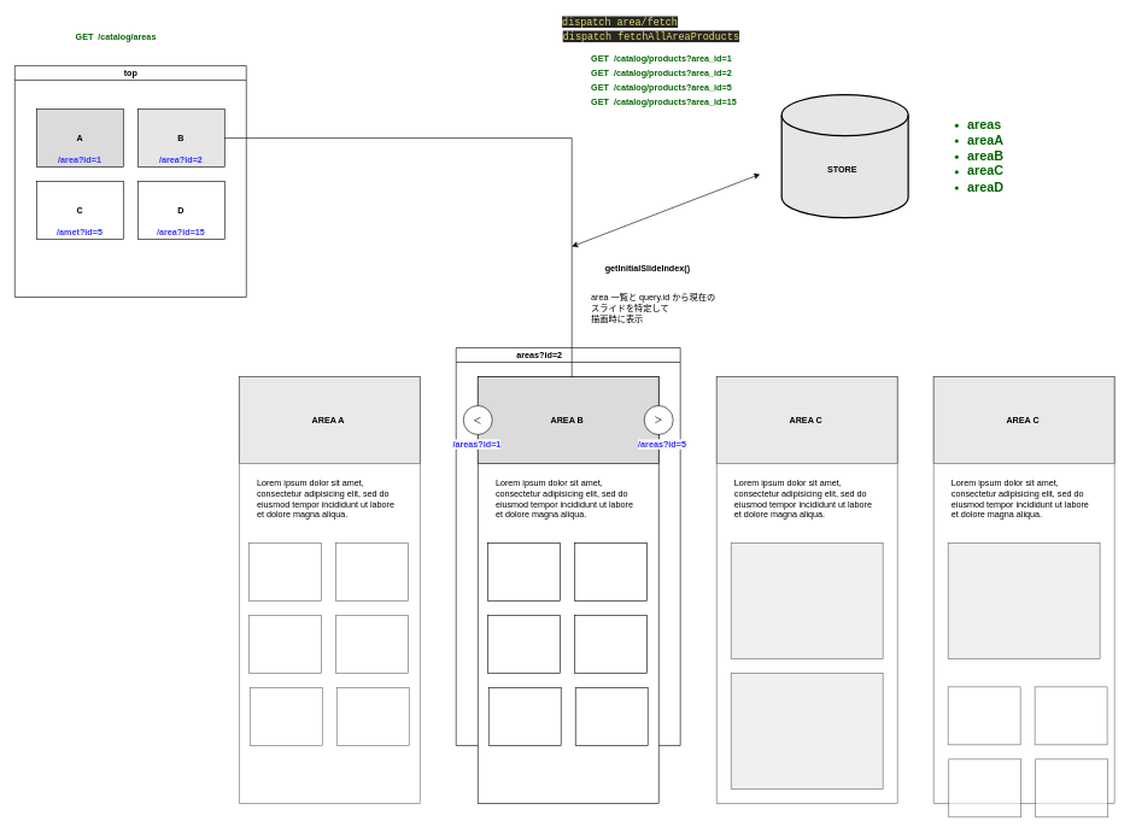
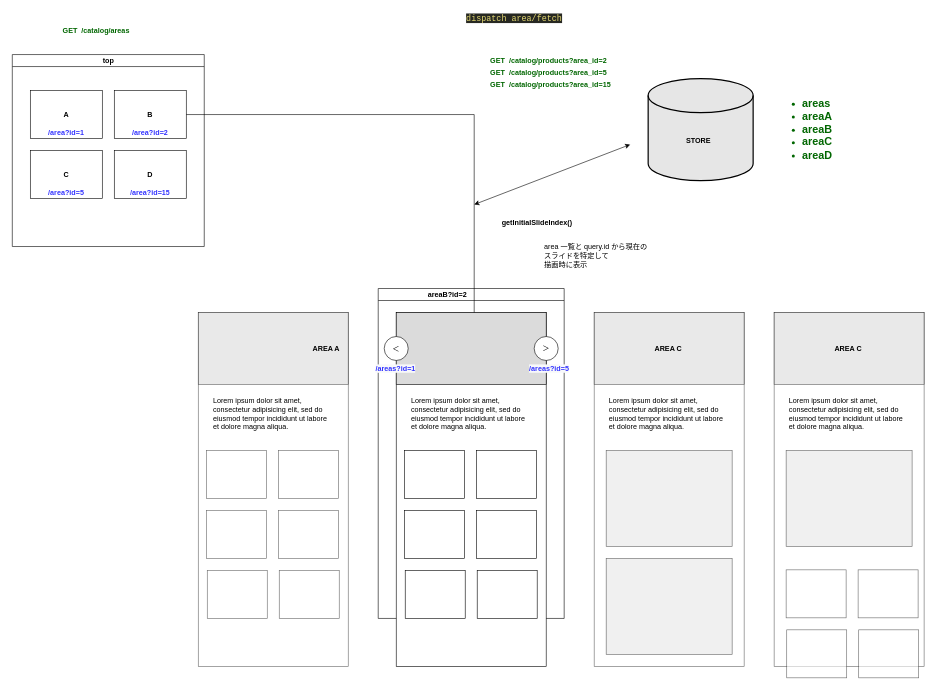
  <mxCell id="0" />
  <mxCell id="1" parent="0" />
  <mxCell id="2" value="top" style="swimlane;html=1;startSize=20;horizontal=1;containerType=tree;" vertex="1" parent="1"><mxGeometry x="20" y="90" width="320" height="320" as="geometry" /></mxCell>
- <mxCell id="3" value="&lt;b&gt;A&lt;/b&gt;" style="whiteSpace=wrap;html=1;treeFolding=1;treeMoving=1;newEdgeStyle={&quot;edgeStyle&quot;:&quot;elbowEdgeStyle&quot;,&quot;startArrow&quot;:&quot;none&quot;,&quot;endArrow&quot;:&quot;none&quot;};fillColor=#dbdbdb;" vertex="1" parent="2"><mxGeometry x="30" y="60" width="120" height="80" as="geometry" /></mxCell>
- <mxCell id="4" value="&lt;b&gt;B&lt;/b&gt;" style="whiteSpace=wrap;html=1;treeFolding=1;treeMoving=1;newEdgeStyle={&quot;edgeStyle&quot;:&quot;elbowEdgeStyle&quot;,&quot;startArrow&quot;:&quot;none&quot;,&quot;endArrow&quot;:&quot;none&quot;};fillColor=#e6e6e6;" vertex="1" parent="2"><mxGeometry x="170" y="60" width="120" height="80" as="geometry" /></mxCell>
+ <mxCell id="3" value="&lt;b&gt;A&lt;/b&gt;" style="whiteSpace=wrap;html=1;treeFolding=1;treeMoving=1;newEdgeStyle={&quot;edgeStyle&quot;:&quot;elbowEdgeStyle&quot;,&quot;startArrow&quot;:&quot;none&quot;,&quot;endArrow&quot;:&quot;none&quot;};" vertex="1" parent="2"><mxGeometry x="30" y="60" width="120" height="80" as="geometry" /></mxCell>
+ <mxCell id="4" value="&lt;b&gt;B&lt;/b&gt;" style="whiteSpace=wrap;html=1;treeFolding=1;treeMoving=1;newEdgeStyle={&quot;edgeStyle&quot;:&quot;elbowEdgeStyle&quot;,&quot;startArrow&quot;:&quot;none&quot;,&quot;endArrow&quot;:&quot;none&quot;};" vertex="1" parent="2"><mxGeometry x="170" y="60" width="120" height="80" as="geometry" /></mxCell>
  <mxCell id="5" value="&lt;b&gt;C&lt;/b&gt;" style="whiteSpace=wrap;html=1;treeFolding=1;treeMoving=1;newEdgeStyle={&quot;edgeStyle&quot;:&quot;elbowEdgeStyle&quot;,&quot;startArrow&quot;:&quot;none&quot;,&quot;endArrow&quot;:&quot;none&quot;};" vertex="1" parent="2"><mxGeometry x="30" y="160" width="120" height="80" as="geometry" /></mxCell>
  <mxCell id="6" value="&lt;b&gt;D&lt;/b&gt;" style="whiteSpace=wrap;html=1;treeFolding=1;treeMoving=1;newEdgeStyle={&quot;edgeStyle&quot;:&quot;elbowEdgeStyle&quot;,&quot;startArrow&quot;:&quot;none&quot;,&quot;endArrow&quot;:&quot;none&quot;};" vertex="1" parent="2"><mxGeometry x="170" y="160" width="120" height="80" as="geometry" /></mxCell>
  <mxCell id="7" value="/area?id=1" style="text;html=1;strokeColor=none;fillColor=none;align=center;verticalAlign=middle;whiteSpace=wrap;overflow=hidden;fontStyle=1;fontColor=#3333FF;" vertex="1" parent="2"><mxGeometry x="10" y="120" width="160" height="20" as="geometry" /></mxCell>
  <mxCell id="8" value="/area?id=2" style="text;html=1;strokeColor=none;fillColor=none;align=center;verticalAlign=middle;whiteSpace=wrap;overflow=hidden;fontStyle=1;fontColor=#3333FF;" vertex="1" parent="2"><mxGeometry x="150" y="120" width="160" height="20" as="geometry" /></mxCell>
- <mxCell id="9" value="/amet?id=5" style="text;html=1;strokeColor=none;fillColor=none;align=center;verticalAlign=middle;whiteSpace=wrap;overflow=hidden;fontStyle=1;fontColor=#3333FF;" vertex="1" parent="2"><mxGeometry x="10" y="220" width="160" height="20" as="geometry" /></mxCell>
+ <mxCell id="9" value="/area?id=5" style="text;html=1;strokeColor=none;fillColor=none;align=center;verticalAlign=middle;whiteSpace=wrap;overflow=hidden;fontStyle=1;fontColor=#3333FF;" vertex="1" parent="2"><mxGeometry x="10" y="220" width="160" height="20" as="geometry" /></mxCell>
  <mxCell id="10" value="/area?id=15" style="text;html=1;strokeColor=none;fillColor=none;align=center;verticalAlign=middle;whiteSpace=wrap;overflow=hidden;fontStyle=1;fontColor=#3333FF;" vertex="1" parent="2"><mxGeometry x="150" y="220" width="160" height="20" as="geometry" /></mxCell>
- <mxCell id="11" value="areas?id=2&amp;nbsp; &amp;nbsp; &amp;nbsp; &amp;nbsp; &amp;nbsp; &amp;nbsp; &amp;nbsp; &amp;nbsp; &amp;nbsp; &amp;nbsp; &amp;nbsp; &amp;nbsp;&amp;nbsp;" style="swimlane;html=1;startSize=20;horizontal=1;containerType=tree;" vertex="1" parent="1"><mxGeometry x="630" y="480" width="310" height="550" as="geometry" /></mxCell>
+ <mxCell id="11" value="areaB?id=2&amp;nbsp; &amp;nbsp; &amp;nbsp; &amp;nbsp; &amp;nbsp; &amp;nbsp; &amp;nbsp; &amp;nbsp; &amp;nbsp; &amp;nbsp; &amp;nbsp; &amp;nbsp;&amp;nbsp;" style="swimlane;html=1;startSize=20;horizontal=1;containerType=tree;" vertex="1" parent="1"><mxGeometry x="630" y="480" width="310" height="550" as="geometry" /></mxCell>
  <mxCell id="12" value="" style="whiteSpace=wrap;html=1;treeFolding=1;treeMoving=1;newEdgeStyle={&quot;edgeStyle&quot;:&quot;elbowEdgeStyle&quot;,&quot;startArrow&quot;:&quot;none&quot;,&quot;endArrow&quot;:&quot;none&quot;};" vertex="1" parent="11"><mxGeometry x="30" y="40" width="250" height="590" as="geometry" /></mxCell>
  <mxCell id="13" value="&lt;h1&gt;&lt;br&gt;&lt;/h1&gt;&lt;p&gt;Lorem ipsum dolor sit amet, consectetur adipisicing elit, sed do eiusmod tempor incididunt ut labore et dolore magna aliqua.&lt;/p&gt;" style="text;html=1;strokeColor=none;fillColor=none;spacing=5;spacingTop=-20;whiteSpace=wrap;overflow=hidden;rounded=0;" vertex="1" parent="11"><mxGeometry x="50" y="130" width="210" height="120" as="geometry" /></mxCell>
  <mxCell id="14" value="" style="rounded=0;whiteSpace=wrap;html=1;fillColor=#DBDBDB;" vertex="1" parent="11"><mxGeometry x="30" y="40" width="250" height="120" as="geometry" /></mxCell>
  <mxCell id="15" value="" style="ellipse;whiteSpace=wrap;html=1;aspect=fixed;" vertex="1" parent="11"><mxGeometry x="260" y="80" width="40" height="40" as="geometry" /></mxCell>
  <mxCell id="16" value="" style="ellipse;whiteSpace=wrap;html=1;aspect=fixed;" vertex="1" parent="11"><mxGeometry x="10" y="80" width="40" height="40" as="geometry" /></mxCell>
  <mxCell id="17" value="＜" style="text;html=1;strokeColor=none;fillColor=none;align=center;verticalAlign=middle;whiteSpace=wrap;rounded=0;" vertex="1" parent="11"><mxGeometry x="10" y="90" width="40" height="20" as="geometry" /></mxCell>
  <mxCell id="18" value="＜" style="text;html=1;strokeColor=none;fillColor=none;align=center;verticalAlign=middle;whiteSpace=wrap;rounded=0;rotation=-180;" vertex="1" parent="11"><mxGeometry x="260" y="90" width="40" height="20" as="geometry" /></mxCell>
- <mxCell id="19" value="AREA B" style="text;strokeColor=none;fillColor=none;align=left;verticalAlign=top;spacingLeft=4;spacingRight=4;overflow=hidden;rotatable=0;points=[[0,0.5],[1,0.5]];portConstraint=eastwest;fontStyle=1" vertex="1" parent="11"><mxGeometry x="125" y="87" width="60" height="26" as="geometry" /></mxCell>
  <mxCell id="20" value="" style="rounded=0;whiteSpace=wrap;html=1;fontColor=#006600;fillColor=#ffffff;align=left;" vertex="1" parent="11"><mxGeometry x="44" y="270" width="100" height="80" as="geometry" /></mxCell>
  <mxCell id="21" value="" style="rounded=0;whiteSpace=wrap;html=1;fontColor=#006600;fillColor=#ffffff;align=left;" vertex="1" parent="11"><mxGeometry x="164" y="270" width="100" height="80" as="geometry" /></mxCell>
  <mxCell id="22" value="" style="rounded=0;whiteSpace=wrap;html=1;fontColor=#006600;fillColor=#ffffff;align=left;" vertex="1" parent="11"><mxGeometry x="44" y="370" width="100" height="80" as="geometry" /></mxCell>
  <mxCell id="23" value="" style="rounded=0;whiteSpace=wrap;html=1;fontColor=#006600;fillColor=#ffffff;align=left;" vertex="1" parent="11"><mxGeometry x="164" y="370" width="100" height="80" as="geometry" /></mxCell>
  <mxCell id="24" value="" style="rounded=0;whiteSpace=wrap;html=1;fontColor=#006600;fillColor=#ffffff;align=left;" vertex="1" parent="11"><mxGeometry x="45" y="470" width="100" height="80" as="geometry" /></mxCell>
  <mxCell id="25" value="" style="rounded=0;whiteSpace=wrap;html=1;fontColor=#006600;fillColor=#ffffff;align=left;" vertex="1" parent="11"><mxGeometry x="165" y="470" width="100" height="80" as="geometry" /></mxCell>
  <mxCell id="26" value="&lt;span style=&quot;font-family: helvetica; font-size: 12px; font-style: normal; font-weight: 700; letter-spacing: normal; text-align: center; text-indent: 0px; text-transform: none; word-spacing: 0px; background-color: rgb(248, 249, 250); display: inline; float: none;&quot;&gt;/areas?id=1&lt;/span&gt;" style="text;whiteSpace=wrap;html=1;fontColor=#3333FF;" vertex="1" parent="11"><mxGeometry x="-6" y="120" width="170" height="30" as="geometry" /></mxCell>
  <mxCell id="27" value="&lt;span style=&quot;font-family: helvetica; font-size: 12px; font-style: normal; font-weight: 700; letter-spacing: normal; text-align: center; text-indent: 0px; text-transform: none; word-spacing: 0px; background-color: rgb(248, 249, 250); display: inline; float: none;&quot;&gt;/areas?id=5&lt;/span&gt;" style="text;whiteSpace=wrap;html=1;fontColor=#3333FF;" vertex="1" parent="11"><mxGeometry x="250" y="120" width="170" height="30" as="geometry" /></mxCell>
- <mxCell id="28" value="&lt;b&gt;GET&amp;nbsp; /catalog/products?area_id=1&lt;/b&gt;" style="text;html=1;strokeColor=none;fillColor=none;align=left;verticalAlign=middle;whiteSpace=wrap;rounded=0;fontColor=#006600;" vertex="1" parent="1"><mxGeometry x="815" y="70" width="270" height="20" as="geometry" /></mxCell>
  <mxCell id="29" value="&lt;b&gt;GET&amp;nbsp; /catalog/areas&lt;/b&gt;" style="text;html=1;strokeColor=none;fillColor=none;align=center;verticalAlign=middle;whiteSpace=wrap;rounded=0;fontColor=#006600;" vertex="1" parent="1"><mxGeometry x="25" y="40" width="270" height="20" as="geometry" /></mxCell>
  <mxCell id="30" value="" style="edgeStyle=elbowEdgeStyle;rounded=0;orthogonalLoop=1;jettySize=auto;html=1;elbow=horizontal;startArrow=none;endArrow=none;" edge="1" source="4" target="12" parent="1"><mxGeometry relative="1" as="geometry"><Array as="points"><mxPoint x="790" y="410" /></Array></mxGeometry></mxCell>
  <mxCell id="31" value="&lt;b&gt;GET&amp;nbsp; /catalog/products?area_id=2&lt;/b&gt;" style="text;html=1;strokeColor=none;fillColor=none;align=left;verticalAlign=middle;whiteSpace=wrap;rounded=0;fontColor=#006600;" vertex="1" parent="1"><mxGeometry x="815" y="90" width="270" height="20" as="geometry" /></mxCell>
  <mxCell id="32" value="&lt;b&gt;GET&amp;nbsp; /catalog/products?area_id=5&lt;/b&gt;" style="text;html=1;strokeColor=none;fillColor=none;align=left;verticalAlign=middle;whiteSpace=wrap;rounded=0;fontColor=#006600;" vertex="1" parent="1"><mxGeometry x="815" y="110" width="270" height="20" as="geometry" /></mxCell>
  <mxCell id="33" value="&lt;b&gt;GET&amp;nbsp; /catalog/products?area_id=15&lt;/b&gt;" style="text;html=1;strokeColor=none;fillColor=none;align=left;verticalAlign=middle;whiteSpace=wrap;rounded=0;fontColor=#006600;" vertex="1" parent="1"><mxGeometry x="815" y="130" width="270" height="20" as="geometry" /></mxCell>
  <mxCell id="34" value="" style="whiteSpace=wrap;html=1;treeFolding=1;treeMoving=1;newEdgeStyle={&quot;edgeStyle&quot;:&quot;elbowEdgeStyle&quot;,&quot;startArrow&quot;:&quot;none&quot;,&quot;endArrow&quot;:&quot;none&quot;};opacity=60;" vertex="1" parent="1"><mxGeometry x="330" y="520" width="250" height="590" as="geometry" /></mxCell>
  <mxCell id="35" value="&lt;h1&gt;&lt;br&gt;&lt;/h1&gt;&lt;p&gt;Lorem ipsum dolor sit amet, consectetur adipisicing elit, sed do eiusmod tempor incididunt ut labore et dolore magna aliqua.&lt;/p&gt;" style="text;html=1;strokeColor=none;fillColor=none;spacing=5;spacingTop=-20;whiteSpace=wrap;overflow=hidden;rounded=0;opacity=60;" vertex="1" parent="1"><mxGeometry x="350" y="610" width="210" height="120" as="geometry" /></mxCell>
  <mxCell id="36" value="" style="rounded=0;whiteSpace=wrap;html=1;fillColor=#DBDBDB;opacity=60;" vertex="1" parent="1"><mxGeometry x="330" y="520" width="250" height="120" as="geometry" /></mxCell>
- <mxCell id="37" value="AREA A" style="text;strokeColor=none;fillColor=none;align=left;verticalAlign=top;spacingLeft=4;spacingRight=4;overflow=hidden;rotatable=0;points=[[0,0.5],[1,0.5]];portConstraint=eastwest;fontStyle=1;opacity=60;" vertex="1" parent="1"><mxGeometry x="425" y="567" width="60" height="26" as="geometry" /></mxCell>
+ <mxCell id="37" value="AREA A" style="text;strokeColor=none;fillColor=none;align=left;verticalAlign=top;spacingLeft=4;spacingRight=4;overflow=hidden;rotatable=0;points=[[0,0.5],[1,0.5]];portConstraint=eastwest;fontStyle=1;opacity=60;" vertex="1" parent="1"><mxGeometry x="515" y="567" width="60" height="26" as="geometry" /></mxCell>
  <mxCell id="38" value="" style="rounded=0;whiteSpace=wrap;html=1;fontColor=#006600;fillColor=#ffffff;align=left;opacity=60;" vertex="1" parent="1"><mxGeometry x="344" y="750" width="100" height="80" as="geometry" /></mxCell>
  <mxCell id="39" value="" style="rounded=0;whiteSpace=wrap;html=1;fontColor=#006600;fillColor=#ffffff;align=left;opacity=60;" vertex="1" parent="1"><mxGeometry x="464" y="750" width="100" height="80" as="geometry" /></mxCell>
  <mxCell id="40" value="" style="rounded=0;whiteSpace=wrap;html=1;fontColor=#006600;fillColor=#ffffff;align=left;opacity=60;" vertex="1" parent="1"><mxGeometry x="344" y="850" width="100" height="80" as="geometry" /></mxCell>
  <mxCell id="41" value="" style="rounded=0;whiteSpace=wrap;html=1;fontColor=#006600;fillColor=#ffffff;align=left;opacity=60;" vertex="1" parent="1"><mxGeometry x="464" y="850" width="100" height="80" as="geometry" /></mxCell>
  <mxCell id="42" value="" style="rounded=0;whiteSpace=wrap;html=1;fontColor=#006600;fillColor=#ffffff;align=left;opacity=60;" vertex="1" parent="1"><mxGeometry x="345" y="950" width="100" height="80" as="geometry" /></mxCell>
  <mxCell id="43" value="" style="rounded=0;whiteSpace=wrap;html=1;fontColor=#006600;fillColor=#ffffff;align=left;opacity=60;" vertex="1" parent="1"><mxGeometry x="465" y="950" width="100" height="80" as="geometry" /></mxCell>
  <mxCell id="44" value="" style="whiteSpace=wrap;html=1;treeFolding=1;treeMoving=1;newEdgeStyle={&quot;edgeStyle&quot;:&quot;elbowEdgeStyle&quot;,&quot;startArrow&quot;:&quot;none&quot;,&quot;endArrow&quot;:&quot;none&quot;};opacity=60;" vertex="1" parent="1"><mxGeometry x="990" y="520" width="250" height="590" as="geometry" /></mxCell>
  <mxCell id="45" value="&lt;h1&gt;&lt;br&gt;&lt;/h1&gt;&lt;p&gt;Lorem ipsum dolor sit amet, consectetur adipisicing elit, sed do eiusmod tempor incididunt ut labore et dolore magna aliqua.&lt;/p&gt;" style="text;html=1;strokeColor=none;fillColor=none;spacing=5;spacingTop=-20;whiteSpace=wrap;overflow=hidden;rounded=0;opacity=60;" vertex="1" parent="1"><mxGeometry x="1010" y="610" width="210" height="120" as="geometry" /></mxCell>
  <mxCell id="46" value="" style="rounded=0;whiteSpace=wrap;html=1;fillColor=#DBDBDB;opacity=60;" vertex="1" parent="1"><mxGeometry x="990" y="520" width="250" height="120" as="geometry" /></mxCell>
  <mxCell id="47" value="AREA C" style="text;strokeColor=none;fillColor=none;align=left;verticalAlign=top;spacingLeft=4;spacingRight=4;overflow=hidden;rotatable=0;points=[[0,0.5],[1,0.5]];portConstraint=eastwest;fontStyle=1;opacity=60;" vertex="1" parent="1"><mxGeometry x="1085" y="567" width="60" height="26" as="geometry" /></mxCell>
  <mxCell id="48" value="" style="rounded=0;whiteSpace=wrap;html=1;fontColor=#006600;align=left;fillColor=#E6E6E6;opacity=60;" vertex="1" parent="1"><mxGeometry x="1010" y="750" width="210" height="160" as="geometry" /></mxCell>
  <mxCell id="49" value="" style="rounded=0;whiteSpace=wrap;html=1;fontColor=#006600;align=left;fillColor=#E6E6E6;opacity=60;" vertex="1" parent="1"><mxGeometry x="1010" y="930" width="210" height="160" as="geometry" /></mxCell>
  <mxCell id="50" value="" style="whiteSpace=wrap;html=1;treeFolding=1;treeMoving=1;newEdgeStyle={&quot;edgeStyle&quot;:&quot;elbowEdgeStyle&quot;,&quot;startArrow&quot;:&quot;none&quot;,&quot;endArrow&quot;:&quot;none&quot;};opacity=60;" vertex="1" parent="1"><mxGeometry x="1290" y="520" width="250" height="590" as="geometry" /></mxCell>
  <mxCell id="51" value="&lt;h1&gt;&lt;br&gt;&lt;/h1&gt;&lt;p&gt;Lorem ipsum dolor sit amet, consectetur adipisicing elit, sed do eiusmod tempor incididunt ut labore et dolore magna aliqua.&lt;/p&gt;" style="text;html=1;strokeColor=none;fillColor=none;spacing=5;spacingTop=-20;whiteSpace=wrap;overflow=hidden;rounded=0;opacity=60;" vertex="1" parent="1"><mxGeometry x="1310" y="610" width="210" height="120" as="geometry" /></mxCell>
  <mxCell id="52" value="" style="rounded=0;whiteSpace=wrap;html=1;fillColor=#DBDBDB;opacity=60;" vertex="1" parent="1"><mxGeometry x="1290" y="520" width="250" height="120" as="geometry" /></mxCell>
  <mxCell id="53" value="AREA C" style="text;strokeColor=none;fillColor=none;align=left;verticalAlign=top;spacingLeft=4;spacingRight=4;overflow=hidden;rotatable=0;points=[[0,0.5],[1,0.5]];portConstraint=eastwest;fontStyle=1;opacity=60;" vertex="1" parent="1"><mxGeometry x="1385" y="567" width="60" height="26" as="geometry" /></mxCell>
  <mxCell id="54" value="" style="rounded=0;whiteSpace=wrap;html=1;fontColor=#006600;align=left;fillColor=#E6E6E6;opacity=60;" vertex="1" parent="1"><mxGeometry x="1310" y="750" width="210" height="160" as="geometry" /></mxCell>
  <mxCell id="55" value="" style="rounded=0;whiteSpace=wrap;html=1;fontColor=#006600;fillColor=#ffffff;align=left;opacity=60;" vertex="1" parent="1"><mxGeometry x="1310" y="949" width="100" height="80" as="geometry" /></mxCell>
  <mxCell id="56" value="" style="rounded=0;whiteSpace=wrap;html=1;fontColor=#006600;fillColor=#ffffff;align=left;opacity=60;" vertex="1" parent="1"><mxGeometry x="1430" y="949" width="100" height="80" as="geometry" /></mxCell>
  <mxCell id="57" value="" style="rounded=0;whiteSpace=wrap;html=1;fontColor=#006600;fillColor=#ffffff;align=left;opacity=60;" vertex="1" parent="1"><mxGeometry x="1311" y="1049" width="100" height="80" as="geometry" /></mxCell>
  <mxCell id="58" value="" style="rounded=0;whiteSpace=wrap;html=1;fontColor=#006600;fillColor=#ffffff;align=left;opacity=60;" vertex="1" parent="1"><mxGeometry x="1431" y="1049" width="100" height="80" as="geometry" /></mxCell>
  <mxCell id="59" value="" style="strokeWidth=2;html=1;shape=mxgraph.flowchart.database;whiteSpace=wrap;fontColor=#006600;fillColor=#E6E6E6;align=left;" vertex="1" parent="1"><mxGeometry x="1080" y="130" width="175" height="170" as="geometry" /></mxCell>
  <mxCell id="60" value="STORE" style="text;strokeColor=none;fillColor=none;align=left;verticalAlign=top;spacingLeft=4;spacingRight=4;overflow=hidden;rotatable=0;points=[[0,0.5],[1,0.5]];portConstraint=eastwest;fontStyle=1" vertex="1" parent="1"><mxGeometry x="1137.5" y="220" width="60" height="26" as="geometry" /></mxCell>
- <mxCell id="61" value="&lt;span style=&quot;color: rgb(230 , 219 , 116) ; background-color: rgb(39 , 40 , 34) ; font-family: &amp;#34;menlo&amp;#34; , &amp;#34;monaco&amp;#34; , &amp;#34;courier new&amp;#34; , monospace ; font-size: 14px&quot;&gt;dispatch fetchAllAreaProducts&lt;/span&gt;" style="text;html=1;strokeColor=none;fillColor=none;align=center;verticalAlign=middle;whiteSpace=wrap;rounded=0;fontColor=#006600;" vertex="1" parent="1"><mxGeometry x="765" y="40" width="270" height="20" as="geometry" /></mxCell>
  <mxCell id="62" value="" style="endArrow=classic;startArrow=classic;html=1;fontColor=#006600;" edge="1" parent="1"><mxGeometry width="50" height="50" relative="1" as="geometry"><mxPoint x="790" y="340" as="sourcePoint" /><mxPoint x="1050" y="240" as="targetPoint" /></mxGeometry></mxCell>
  <mxCell id="63" value="&lt;ul style=&quot;font-size: 18px&quot;&gt;&lt;li&gt;areas&lt;/li&gt;&lt;li&gt;areaA&lt;/li&gt;&lt;li&gt;areaB&lt;/li&gt;&lt;li&gt;areaC&lt;br&gt;&lt;/li&gt;&lt;li&gt;areaD&lt;br&gt;&lt;/li&gt;&lt;/ul&gt;" style="text;strokeColor=none;fillColor=none;html=1;whiteSpace=wrap;verticalAlign=middle;overflow=hidden;fontColor=#006600;opacity=10;align=left;fontStyle=1" vertex="1" parent="1"><mxGeometry x="1295" y="113" width="180" height="204" as="geometry" /></mxCell>
  <mxCell id="64" value="getInitialSlideIndex()" style="text;html=1;strokeColor=none;fillColor=none;align=center;verticalAlign=middle;whiteSpace=wrap;overflow=hidden;fontStyle=1" vertex="1" parent="1"><mxGeometry x="730" y="360" width="330" height="20" as="geometry" /></mxCell>
  <mxCell id="65" style="edgeStyle=orthogonalEdgeStyle;rounded=0;orthogonalLoop=1;jettySize=auto;html=1;exitX=0.5;exitY=1;exitDx=0;exitDy=0;fontColor=#000000;" edge="1" parent="1" source="64" target="64"><mxGeometry relative="1" as="geometry" /></mxCell>
- <mxCell id="66" value="&lt;font&gt;area 一覧と query.id から現在の スライドを特定して&lt;br&gt;描画時に表示&lt;/font&gt;" style="text;html=1;strokeColor=none;fillColor=none;align=left;verticalAlign=middle;whiteSpace=wrap;overflow=hidden;opacity=10;" vertex="1" parent="1"><mxGeometry x="815" y="400" width="185" height="50" as="geometry" /></mxCell>
+ <mxCell id="66" value="&lt;font&gt;area 一覧と query.id から現在の スライドを特定して&lt;br&gt;描画時に表示&lt;/font&gt;" style="text;html=1;strokeColor=none;fillColor=none;align=left;verticalAlign=middle;whiteSpace=wrap;overflow=hidden;opacity=10;" vertex="1" parent="1"><mxGeometry x="905" y="400" width="185" height="50" as="geometry" /></mxCell>
  <mxCell id="67" value="&lt;span style=&quot;color: rgb(230 , 219 , 116) ; background-color: rgb(39 , 40 , 34) ; font-family: &amp;#34;menlo&amp;#34; , &amp;#34;monaco&amp;#34; , &amp;#34;courier new&amp;#34; , monospace ; font-size: 14px&quot;&gt;dispatch area/fetch&lt;/span&gt;" style="text;html=1;strokeColor=none;fillColor=none;align=left;verticalAlign=middle;whiteSpace=wrap;rounded=0;fontColor=#006600;" vertex="1" parent="1"><mxGeometry x="775" y="20" width="270" height="20" as="geometry" /></mxCell>
